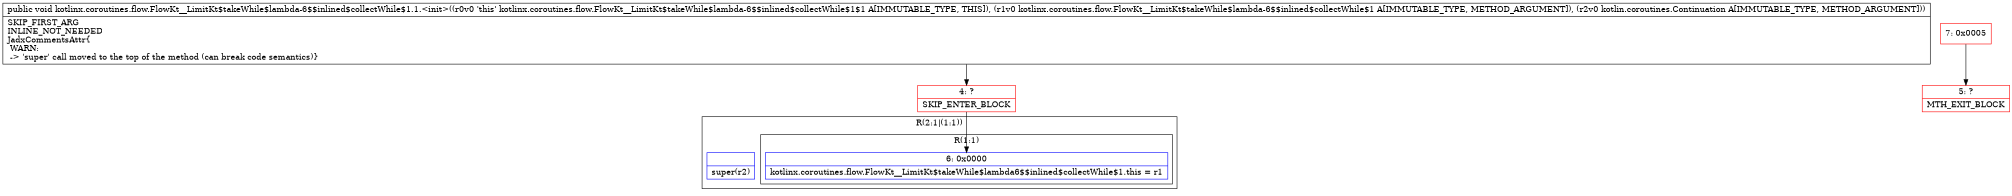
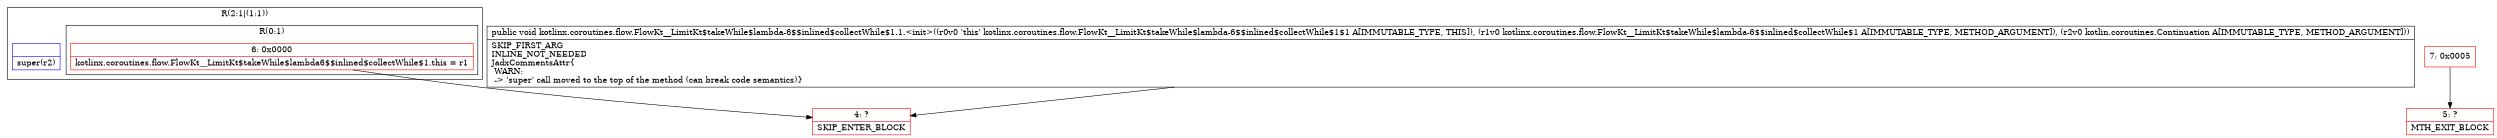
  digraph {
    node [color=red shape=record]
-   n1 [color=blue label="{6\:\ 0x0000|kotlinx.coroutines.flow.FlowKt__LimitKt$takeWhile$lambda6$$inlined$collectWhile$1.this = r1\l}"]
+   n1 [label="{6\:\ 0x0000|kotlinx.coroutines.flow.FlowKt__LimitKt$takeWhile$lambda6$$inlined$collectWhile$1.this = r1\l}"]
    n2 [color=blue label="{|super(r2)\l}"]
    n3 [label="{7\:\ 0x0005}"]
    n4 [label="{5\:\ ?|MTH_EXIT_BLOCK\l}"]
    n5 [label="{4\:\ ?|SKIP_ENTER_BLOCK\l}"]
    n6 [label="{public void kotlinx.coroutines.flow.FlowKt__LimitKt$takeWhile$lambda\-6$$inlined$collectWhile$1.1.\<init\>((r0v0 'this' kotlinx.coroutines.flow.FlowKt__LimitKt$takeWhile$lambda\-6$$inlined$collectWhile$1$1 A[IMMUTABLE_TYPE, THIS]), (r1v0 kotlinx.coroutines.flow.FlowKt__LimitKt$takeWhile$lambda\-6$$inlined$collectWhile$1 A[IMMUTABLE_TYPE, METHOD_ARGUMENT]), (r2v0 kotlin.coroutines.Continuation A[IMMUTABLE_TYPE, METHOD_ARGUMENT]))  | SKIP_FIRST_ARG\lINLINE_NOT_NEEDED\lJadxCommentsAttr\{\l WARN: \l \-\> 'super' call moved to the top of the method (can break code semantics)\}\l}" color=""]
    subgraph cluster_1 {
      label="R(2:1|(1:1))"
      n2
      subgraph cluster_2 {
-       label="R(1:1)"
+       label="R(0:1)"
        n1
      }
    }
    n3 -> n4
-   n5 -> n1
+   n1 -> n5
    n6 -> n5
  }
